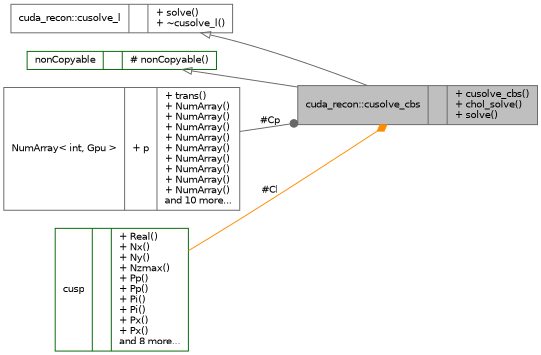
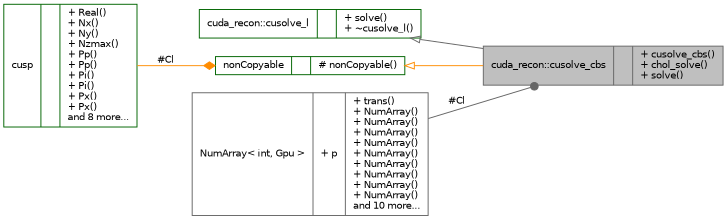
  digraph {
    rankdir=LR
    node [color=darkgreen fontname=Helvetica fontsize=10 shape=record]
    edge [color=gray40 fontname=Helvetica fontsize=10 labelfontname=Helvetica labelfontsize=10 style=solid]
    n1 [color=gray40 fillcolor=grey75 fontcolor=black height=0.2 label="{cuda_recon::cusolve_cbs\n||+ cusolve_cbs()\l+ chol_solve()\l+ solve()\l}" style=filled width=0.4]
-   n2 [color=gray40 height=0.2 label="{cuda_recon::cusolve_l\n||+ solve()\l+ ~cusolve_l()\l}" width=0.4]
+   n2 [height=0.2 label="{cuda_recon::cusolve_l\n||+ solve()\l+ ~cusolve_l()\l}" width=0.4]
    n3 [height=0.2 label="{nonCopyable\n||# nonCopyable()\l}" width=0.4]
    n4 [color=gray40 height=0.2 label="{NumArray\< int, Gpu \>\n|+ p\l|+ trans()\l+ NumArray()\l+ NumArray()\l+ NumArray()\l+ NumArray()\l+ NumArray()\l+ NumArray()\l+ NumArray()\l+ NumArray()\l+ NumArray()\land 10 more...\l}" width=0.4]
    n5 [height=0.2 label="{cusp\n||+ Real()\l+ Nx()\l+ Ny()\l+ Nzmax()\l+ Pp()\l+ Pp()\l+ Pi()\l+ Pi()\l+ Px()\l+ Px()\land 8 more...\l}" width=0.4]
    n2 -> n1 [arrowtail=onormal dir=back]
-   n3 -> n1 [arrowtail=onormal dir=back]
-   n4 -> n1 [arrowhead=dot label=" #Cp"]
-   n5 -> n1 [arrowhead=diamond color=darkorange label=" #Cl"]
+   n3 -> n1 [arrowtail=onormal color=darkorange dir=back]
+   n4 -> n1 [arrowhead=dot label=" #Cl"]
+   n5 -> n3 [arrowhead=diamond color=darkorange label=" #Cl"]
  }
